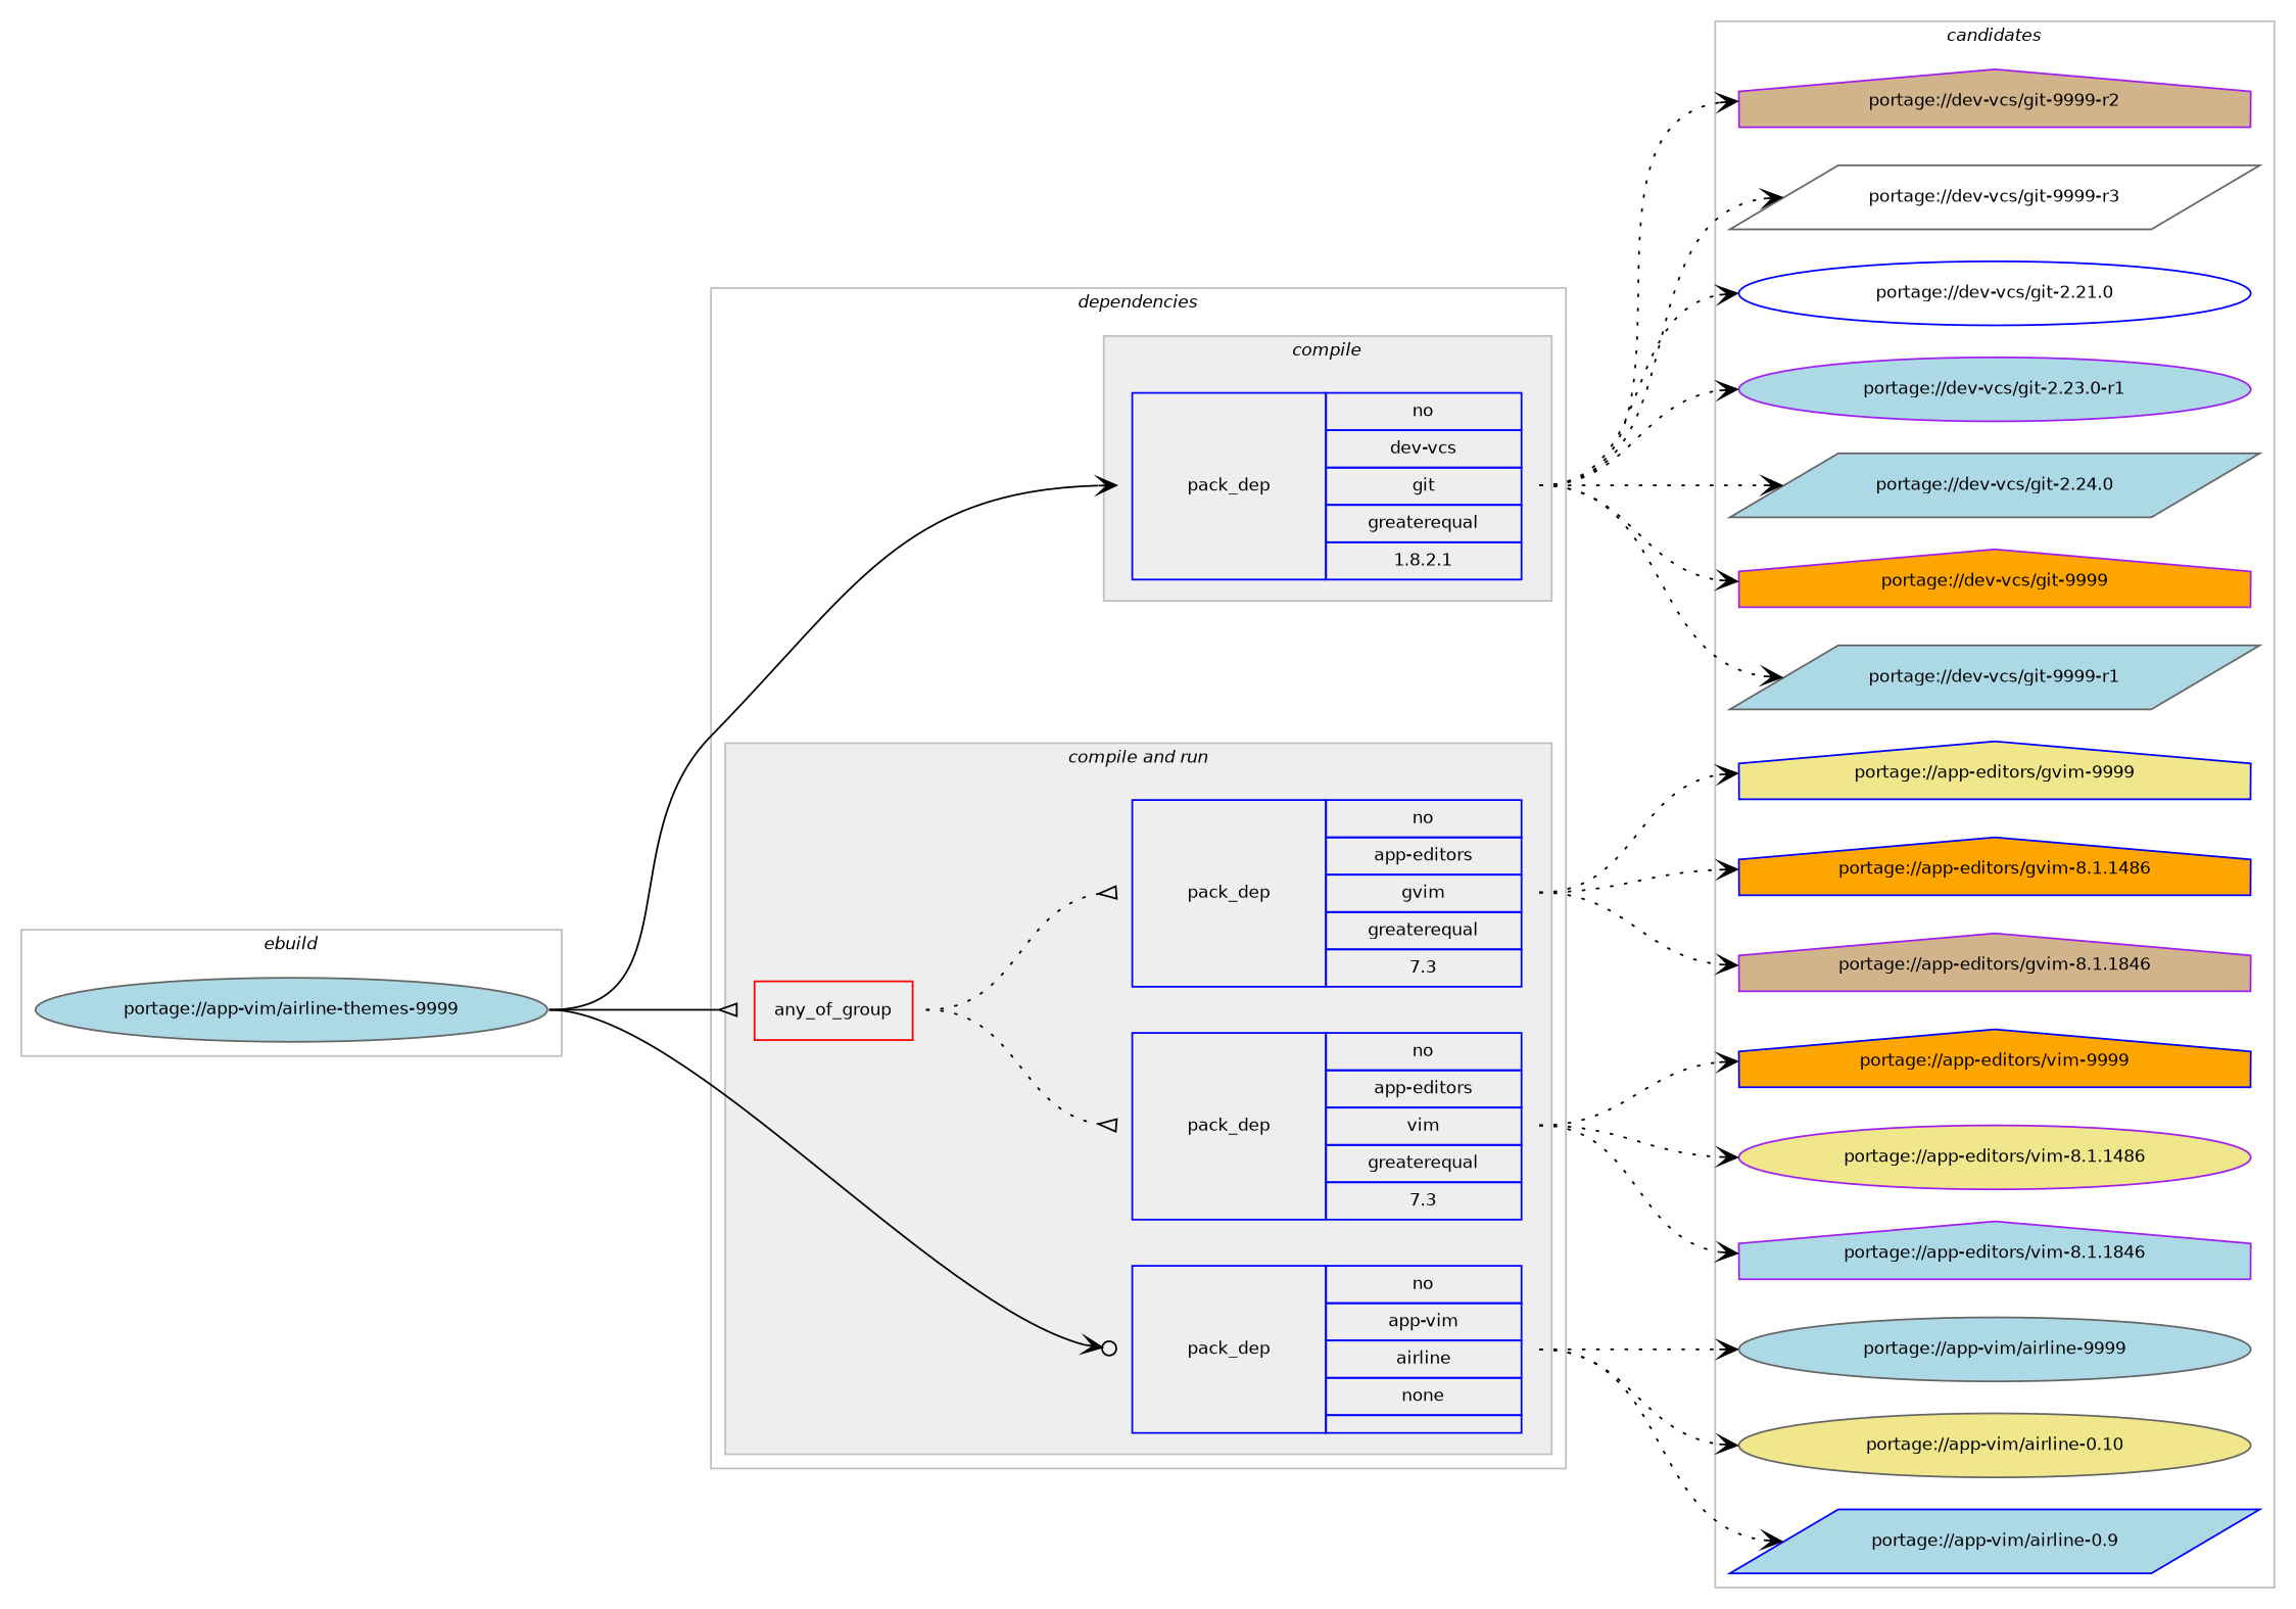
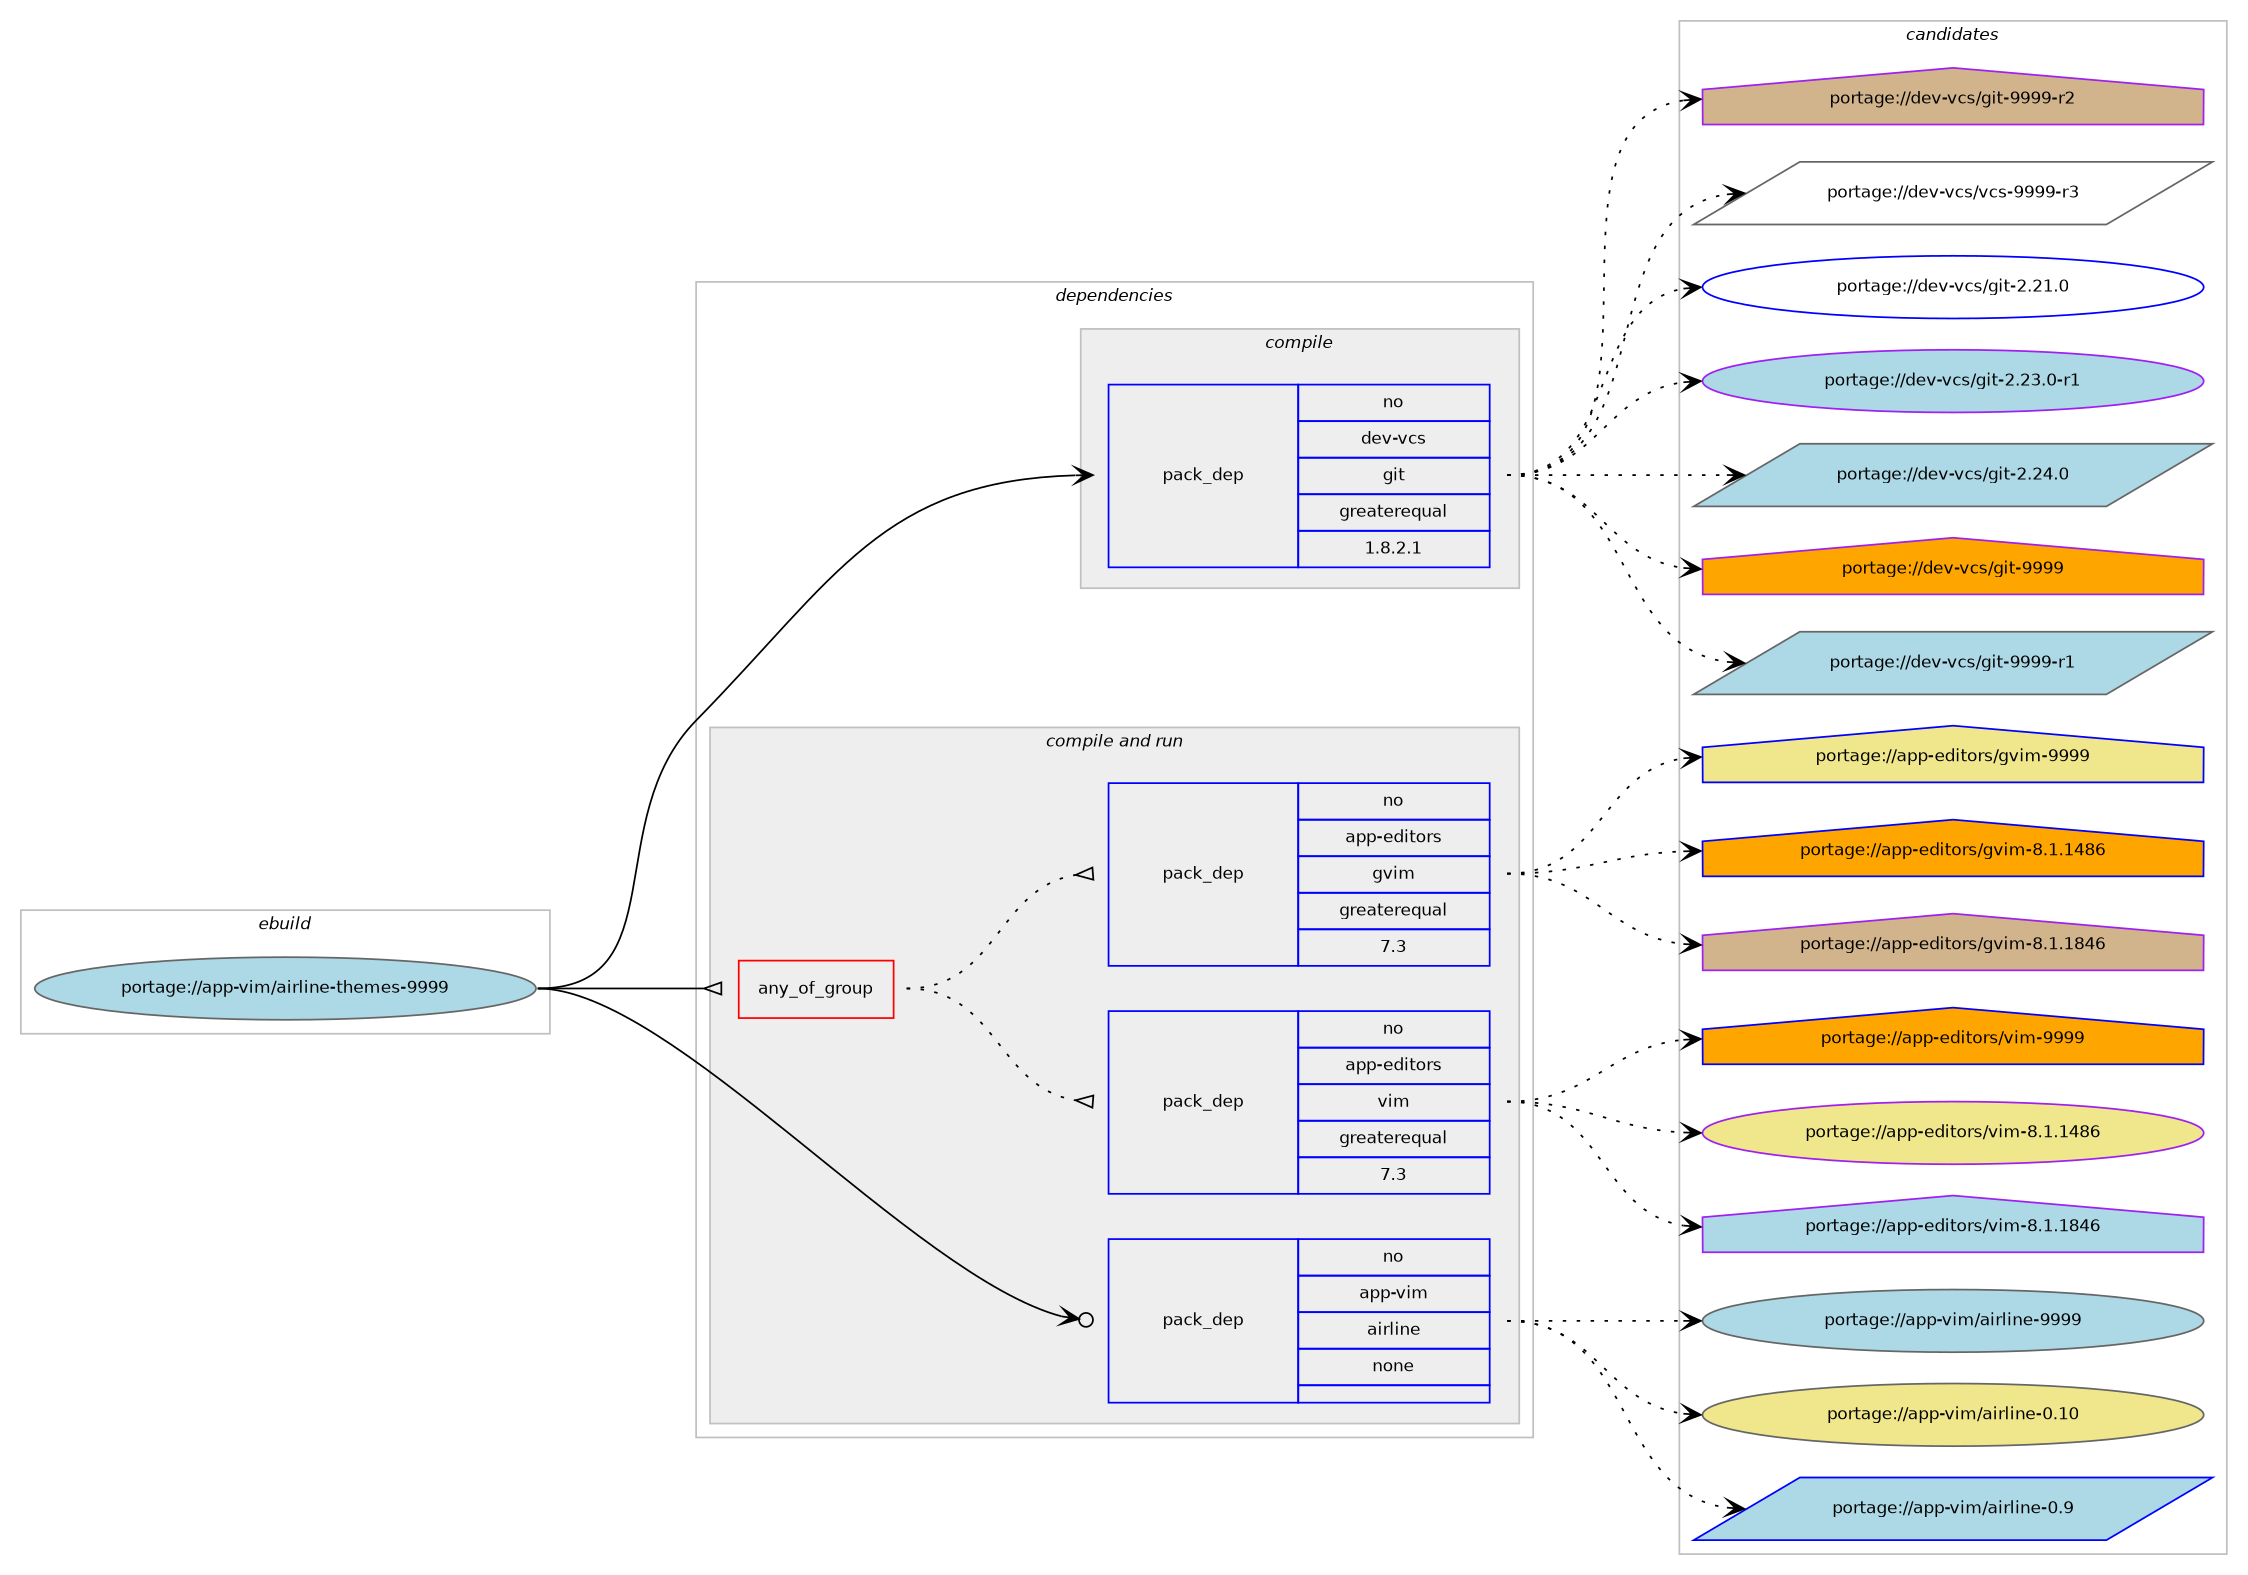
  digraph {
    compound=true
    concentrate=true
    fontname=Helvetica
    fontsize=10
    newrank=true
    rankdir=LR
    ranksep=1.5
    node [color=blue fillcolor=lightblue fontname=Helvetica fontsize=10 shape=house style=filled]
    edge [arrowhead=vee headport=w style=dotted tailport=e weight=100]
    n1 [color=gray40 label="portage://app-vim/airline-themes-9999" shape=ellipse width=4]
    n2 [label=<<TABLE BORDER="0" CELLBORDER="1" CELLSPACING="0" CELLPADDING="4" WIDTH="220"><TR><TD ROWSPAN="6" CELLPADDING="30">pack_dep</TD></TR><TR><TD WIDTH="110">no</TD></TR><TR><TD>dev-vcs</TD></TR><TR><TD>git</TD></TR><TR><TD>greaterequal</TD></TR><TR><TD>1.8.2.1</TD></TR></TABLE>> shape=none fillcolor="" style=""]
    n3 [label=<<TABLE BORDER="0" CELLBORDER="1" CELLSPACING="0" CELLPADDING="4" WIDTH="220"><TR><TD ROWSPAN="6" CELLPADDING="30">pack_dep</TD></TR><TR><TD WIDTH="110">no</TD></TR><TR><TD>app-editors</TD></TR><TR><TD>vim</TD></TR><TR><TD>greaterequal</TD></TR><TR><TD>7.3</TD></TR></TABLE>> shape=none fillcolor="" style=""]
    n4 [label=<<TABLE BORDER="0" CELLBORDER="1" CELLSPACING="0" CELLPADDING="4" WIDTH="220"><TR><TD ROWSPAN="6" CELLPADDING="30">pack_dep</TD></TR><TR><TD WIDTH="110">no</TD></TR><TR><TD>app-editors</TD></TR><TR><TD>gvim</TD></TR><TR><TD>greaterequal</TD></TR><TR><TD>7.3</TD></TR></TABLE>> shape=none fillcolor="" style=""]
    n5 [color=red label=<<TABLE BORDER="0" CELLBORDER="1" CELLSPACING="0" CELLPADDING="4"><TR><TD CELLPADDING="10">any_of_group</TD></TR></TABLE>> shape=none fillcolor="" style=""]
    n6 [label=<<TABLE BORDER="0" CELLBORDER="1" CELLSPACING="0" CELLPADDING="4" WIDTH="220"><TR><TD ROWSPAN="6" CELLPADDING="30">pack_dep</TD></TR><TR><TD WIDTH="110">no</TD></TR><TR><TD>app-vim</TD></TR><TR><TD>airline</TD></TR><TR><TD>none</TD></TR><TR><TD></TD></TR></TABLE>> shape=none fillcolor="" style=""]
    n7 [fillcolor=white label="portage://dev-vcs/git-2.21.0" shape=ellipse width=4]
    n8 [color=purple label="portage://dev-vcs/git-2.23.0-r1" shape=ellipse width=4]
    n9 [color=gray40 label="portage://dev-vcs/git-2.24.0" shape=parallelogram width=4]
    n10 [color=purple fillcolor=orange label="portage://dev-vcs/git-9999" width=4]
    n11 [color=gray40 label="portage://dev-vcs/git-9999-r1" shape=parallelogram width=4]
    n12 [color=purple fillcolor=tan label="portage://dev-vcs/git-9999-r2" width=4]
-   n13 [color=gray40 fillcolor=white label="portage://dev-vcs/git-9999-r3" shape=parallelogram width=4]
+   n13 [color=gray40 fillcolor=white label="portage://dev-vcs/vcs-9999-r3" shape=parallelogram width=4]
    n14 [color=purple fillcolor=khaki label="portage://app-editors/vim-8.1.1486" shape=ellipse width=4]
    n15 [color=purple label="portage://app-editors/vim-8.1.1846" width=4]
    n16 [fillcolor=orange label="portage://app-editors/vim-9999" width=4]
    n17 [fillcolor=orange label="portage://app-editors/gvim-8.1.1486" width=4]
    n18 [color=purple fillcolor=tan label="portage://app-editors/gvim-8.1.1846" width=4]
    n19 [fillcolor=khaki label="portage://app-editors/gvim-9999" width=4]
    n20 [color=gray40 fillcolor=khaki label="portage://app-vim/airline-0.10" shape=ellipse width=4]
    n21 [label="portage://app-vim/airline-0.9" shape=parallelogram width=4]
    n22 [color=gray40 label="portage://app-vim/airline-9999" shape=ellipse width=4]
    subgraph cluster_1 {
      color=gray
      label=<<i>dependencies</i>>
      subgraph cluster_2 {
        color=gray
        fillcolor="#eeeeee"
        label=<<i>compile</i>>
        style=filled
        subgraph sub_3 {
          color=gray
          fillcolor="#eeeeee"
          label=<<i>compile</i>>
          style=filled
          n2
        }
      }
      subgraph cluster_4 {
        color=gray
        fillcolor="#eeeeee"
        label=<<i>compile and run</i>>
        style=filled
        subgraph sub_5 {
          color=gray
          fillcolor="#eeeeee"
          label=<<i>compile and run</i>>
          style=filled
          n5
          subgraph sub_6 {
            color=gray
            fillcolor="#eeeeee"
            label=<<i>compile and run</i>>
            style=filled
            n3
          }
          subgraph sub_7 {
            color=gray
            fillcolor="#eeeeee"
            label=<<i>compile and run</i>>
            style=filled
            n4
          }
        }
        subgraph sub_8 {
          color=gray
          fillcolor="#eeeeee"
          label=<<i>compile and run</i>>
          style=filled
          n6
        }
      }
      subgraph cluster_9 {
        color=gray
        fillcolor="#eeeeee"
        label=<<i>run</i>>
        style=filled
      }
    }
    subgraph cluster_10 {
      color=gray
      label=<<i>ebuild</i>>
      rank=same
      n1
    }
    subgraph cluster_11 {
      color=gray
      label=<<i>candidates</i>>
      rank=same
      subgraph sub_12 {
        color=black
        label=<<i>candidates</i>>
        nodesep=1
        rank=same
        n7
        n8
        n9
        n10
        n11
        n12
        n13
      }
      subgraph sub_13 {
        color=black
        label=<<i>candidates</i>>
        nodesep=1
        rank=same
        n14
        n15
        n16
      }
      subgraph sub_14 {
        color=black
        label=<<i>candidates</i>>
        nodesep=1
        rank=same
        n17
        n18
        n19
      }
      subgraph sub_15 {
        color=black
        label=<<i>candidates</i>>
        nodesep=1
        rank=same
        n20
        n21
        n22
      }
    }
    n1 -> n2 [style=solid weight=20]
    n1 -> n5 [arrowhead=oinv style=solid weight=20]
    n1 -> n6 [arrowhead=odotvee style=solid weight=20]
    n2 -> n7
    n2 -> n8
    n2 -> n9
    n2 -> n10
    n2 -> n11
    n2 -> n12
    n2 -> n13
    n3 -> n14
    n3 -> n15
    n3 -> n16
    n4 -> n17
    n4 -> n18
    n4 -> n19
    n5 -> n3 [arrowhead=oinv weight=20]
    n5 -> n4 [arrowhead=oinv weight=20]
    n6 -> n20
    n6 -> n21
    n6 -> n22
  }
